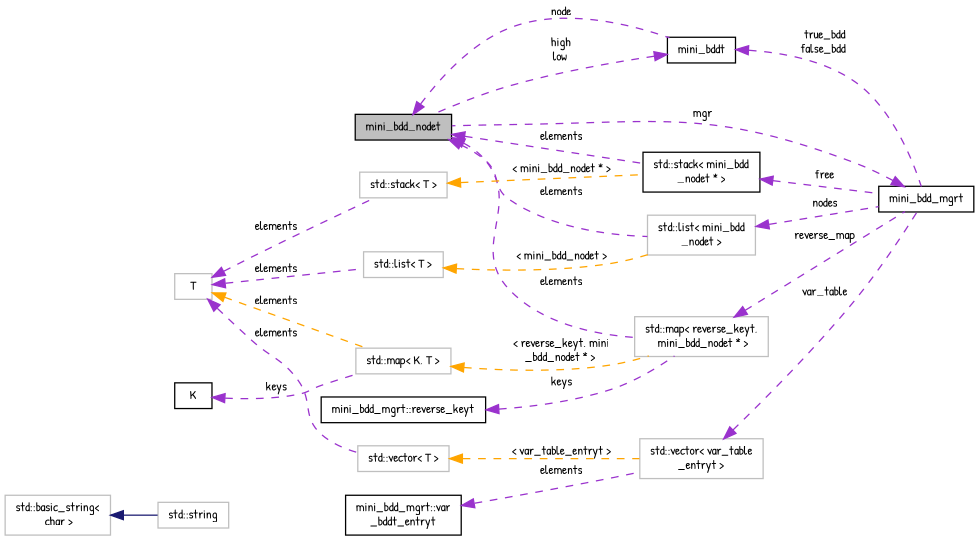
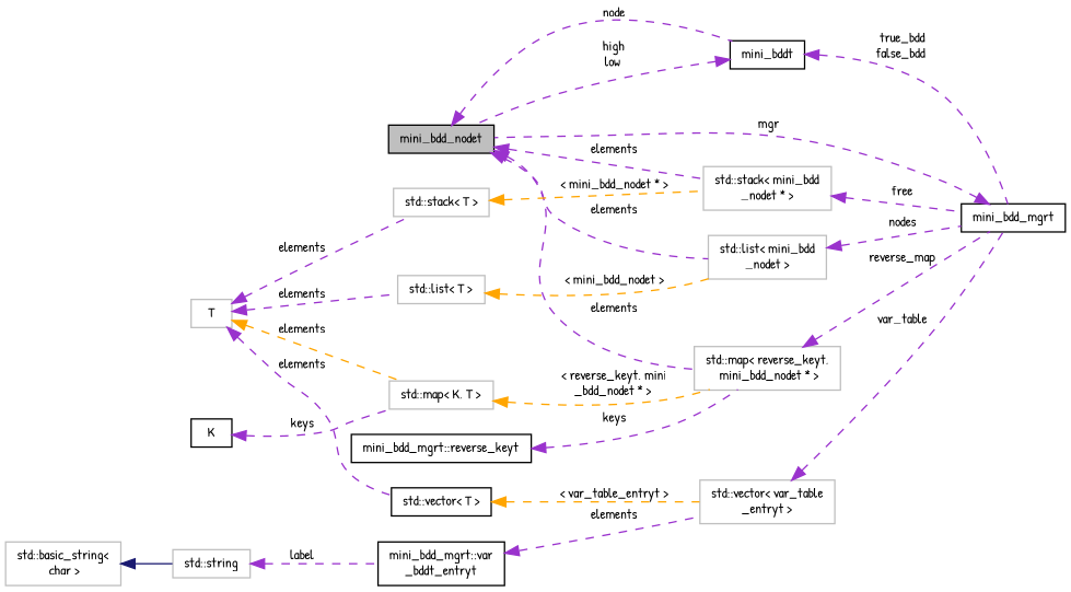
  digraph {
    fontname="Patrick Hand"
    rankdir=LR
    node [color=grey75 fontname="Patrick Hand" fontsize=10 shape=record]
    edge [color=darkorchid3 dir=back fontname="Patrick Hand" fontsize=10 labelfontname=Helvetica labelfontsize=10 style=dashed]
    n1 [color=black fillcolor=grey75 fontcolor=black height=0.2 label=mini_bdd_nodet style=filled width=0.4]
    n2 [color=black height=0.2 label=mini_bddt width=0.4]
    n3 [height=0.2 label="std::map\< reverse_keyt,\l mini_bdd_nodet * \>" width=0.4]
    n4 [height=0.2 label="std::list\< mini_bdd\l_nodet \>" width=0.4]
-   n5 [color=black height=0.2 label="std::stack\< mini_bdd\l_nodet * \>" width=0.4]
+   n5 [height=0.2 label="std::stack\< mini_bdd\l_nodet * \>" width=0.4]
    n6 [color=black height=0.2 label=mini_bdd_mgrt width=0.4]
    n7 [color=black height=0.2 label="mini_bdd_mgrt::reverse_keyt" width=0.4]
    n8 [height=0.2 label="std::map\< K, T \>" width=0.4]
    n9 [color=black height=0.2 label=K width=0.4]
    n10 [height=0.2 label=T width=0.4]
    n11 [height=0.2 label="std::list\< T \>" width=0.4]
-   n12 [height=0.2 label="std::vector\< T \>" width=0.4]
+   n12 [color=black height=0.2 label="std::vector\< T \>" width=0.4]
    n13 [height=0.2 label="std::stack\< T \>" width=0.4]
    n14 [height=0.2 label="std::vector\< var_table\l_entryt \>" width=0.4]
    n15 [color=black height=0.2 label="mini_bdd_mgrt::var\l_bddt_entryt" width=0.4]
    n16 [height=0.2 label="std::string" width=0.4]
    n17 [height=0.2 label="std::basic_string\<\l char \>" width=0.4]
    n1 -> n2 [label=" node"]
    n1 -> n3 [label=" elements"]
    n1 -> n4 [label=" elements"]
    n1 -> n5 [label=" elements"]
    n2 -> n1 [label=" high\nlow"]
    n2 -> n6 [label=" true_bdd\nfalse_bdd"]
    n3 -> n6 [label=" reverse_map"]
    n4 -> n6 [label=" nodes"]
    n5 -> n6 [label=" free"]
    n6 -> n1 [label=" mgr"]
    n7 -> n3 [label=" keys"]
    n8 -> n3 [color=orange label=" \< reverse_keyt, mini\l_bdd_nodet * \>"]
    n9 -> n8 [label=" keys"]
    n10 -> n8 [color=orange label=" elements"]
    n10 -> n11 [label=" elements"]
    n10 -> n12 [label=" elements"]
    n10 -> n13 [label=" elements"]
    n11 -> n4 [color=orange label=" \< mini_bdd_nodet \>"]
    n12 -> n14 [color=orange label=" \< var_table_entryt \>"]
    n13 -> n5 [color=orange label=" \< mini_bdd_nodet * \>"]
    n14 -> n6 [label=" var_table"]
    n15 -> n14 [label=" elements"]
+   n16 -> n15 [label=" label"]
    n17 -> n16 [color=midnightblue style=solid]
  }
